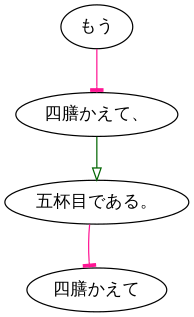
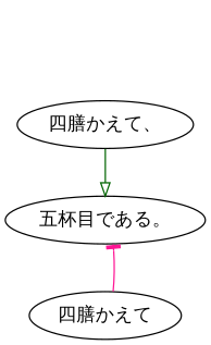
  digraph {
    edge [arrowhead=tee color=deeppink]
-   n1 [label="もう"]
    n2 [label="四膳かえて、"]
    n3 [label="五杯目である。"]
    n4 [label="四膳かえて"]
-   n1 -> n2
    n2 -> n3 [arrowhead=onormal color=darkgreen]
-   n3 -> n4
+   n4 -> n3
  }
